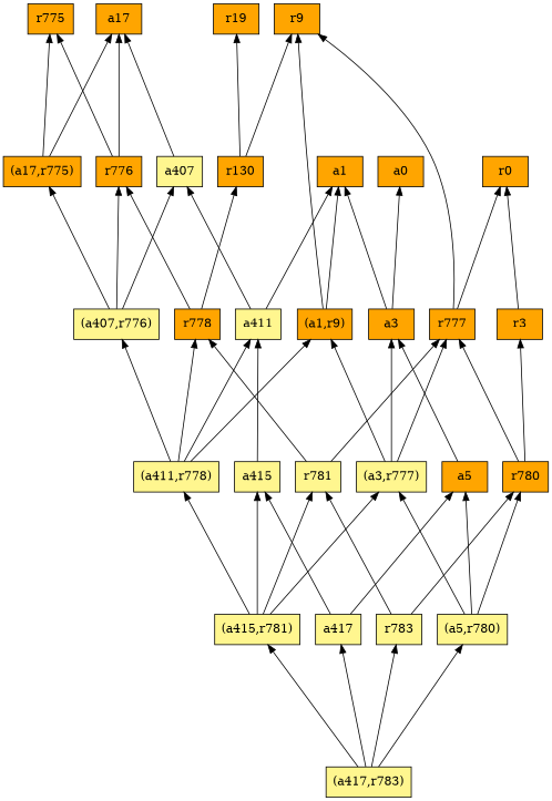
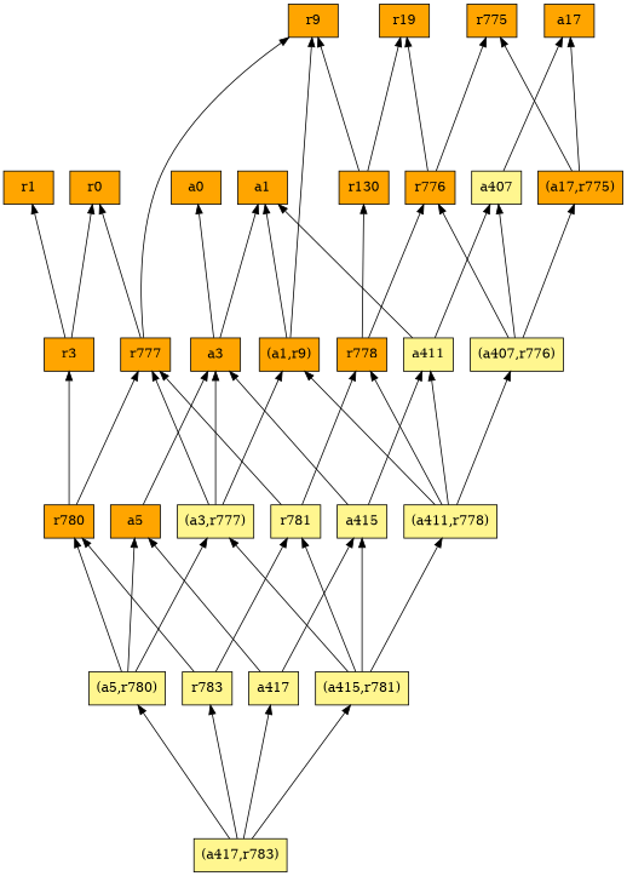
  digraph {
    fontname="DejaVu Serif"
    rankdir=BT
    ranksep=2.0
    node [fillcolor=orange fontname="DejaVu Serif" shape=record style=filled]
    edge [fontname="DejaVu Serif"]
    n1 [label="{(a1,r9)}"]
    n2 [label="{r9}"]
    n3 [label="{a1}"]
    n4 [fillcolor=khaki1 label="{a415}"]
    n5 [label="{a3}"]
    n6 [fillcolor=khaki1 label="{a411}"]
    n7 [label="{a0}"]
    n8 [fillcolor=khaki1 label="{a407}"]
    n9 [label="{r130}"]
    n10 [label="{r19}"]
    n11 [label="{r778}"]
    n12 [label="{r776}"]
    n13 [label="{r775}"]
    n14 [fillcolor=khaki1 label="{a417}"]
    n15 [label="{a5}"]
    n16 [label="{a17}"]
    n17 [fillcolor=khaki1 label="{r783}"]
    n18 [fillcolor=khaki1 label="{r781}"]
    n19 [label="{r780}"]
    n20 [label="{r777}"]
    n21 [label="{r3}"]
    n22 [label="{(a17,r775)}"]
    n23 [fillcolor=khaki1 label="{(a5,r780)}"]
    n24 [fillcolor=khaki1 label="{(a3,r777)}"]
    n25 [fillcolor=khaki1 label="{(a411,r778)}"]
    n26 [fillcolor=khaki1 label="{(a407,r776)}"]
    n27 [label="{r0}"]
+   n28 [label="{r1}"]
    n29 [fillcolor=khaki1 label="{(a415,r781)}"]
    n30 [fillcolor=khaki1 label="{(a417,r783)}"]
    n1 -> n2
    n1 -> n3
+   n4 -> n5
    n4 -> n6
    n5 -> n3
    n5 -> n7
    n6 -> n3
    n6 -> n8
    n8 -> n16
    n9 -> n2
    n9 -> n10
    n11 -> n9
    n11 -> n12
-   n12 -> n16
+   n12 -> n10
    n12 -> n13
    n14 -> n4
    n14 -> n15
    n15 -> n5
    n17 -> n18
    n17 -> n19
    n18 -> n11
    n18 -> n20
    n19 -> n20
    n19 -> n21
    n20 -> n2
    n20 -> n27
    n21 -> n27
+   n21 -> n28
    n22 -> n13
    n22 -> n16
    n23 -> n15
    n23 -> n19
    n23 -> n24
    n24 -> n1
    n24 -> n5
    n24 -> n20
    n25 -> n1
    n25 -> n6
    n25 -> n11
    n25 -> n26
    n26 -> n8
    n26 -> n12
    n26 -> n22
    n29 -> n4
    n29 -> n18
    n29 -> n24
    n29 -> n25
    n30 -> n14
    n30 -> n17
    n30 -> n23
    n30 -> n29
  }
